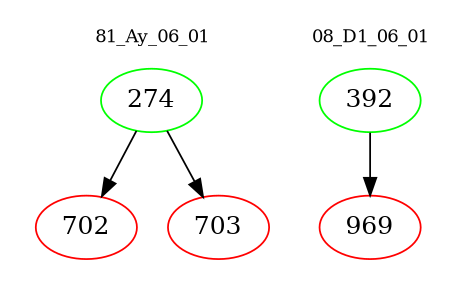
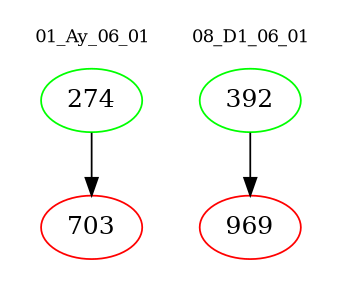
  digraph {
    node [color=red]
    edge [color=black]
    n1 [color=green label=274]
-   n2 [label=702]
    n3 [label=703]
    n4 [color=green label=392]
    n5 [label=969]
    subgraph cluster_1 {
      color=white
      fontsize=10
-     label="81_Ay_06_01"
+     label="01_Ay_06_01"
      n1
-     n2
      n3
    }
    subgraph cluster_2 {
      color=white
      fontsize=10
      label="08_D1_06_01"
      n4
      n5
    }
-   n1 -> n2
    n1 -> n3
    n4 -> n5
  }
